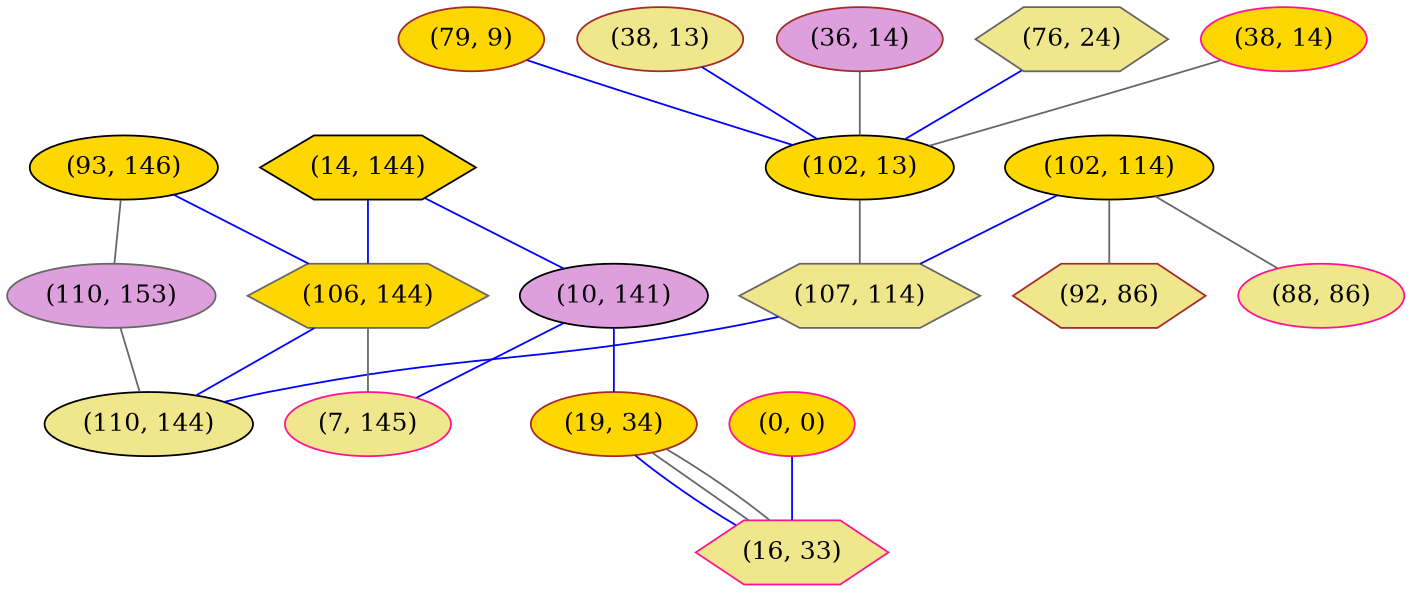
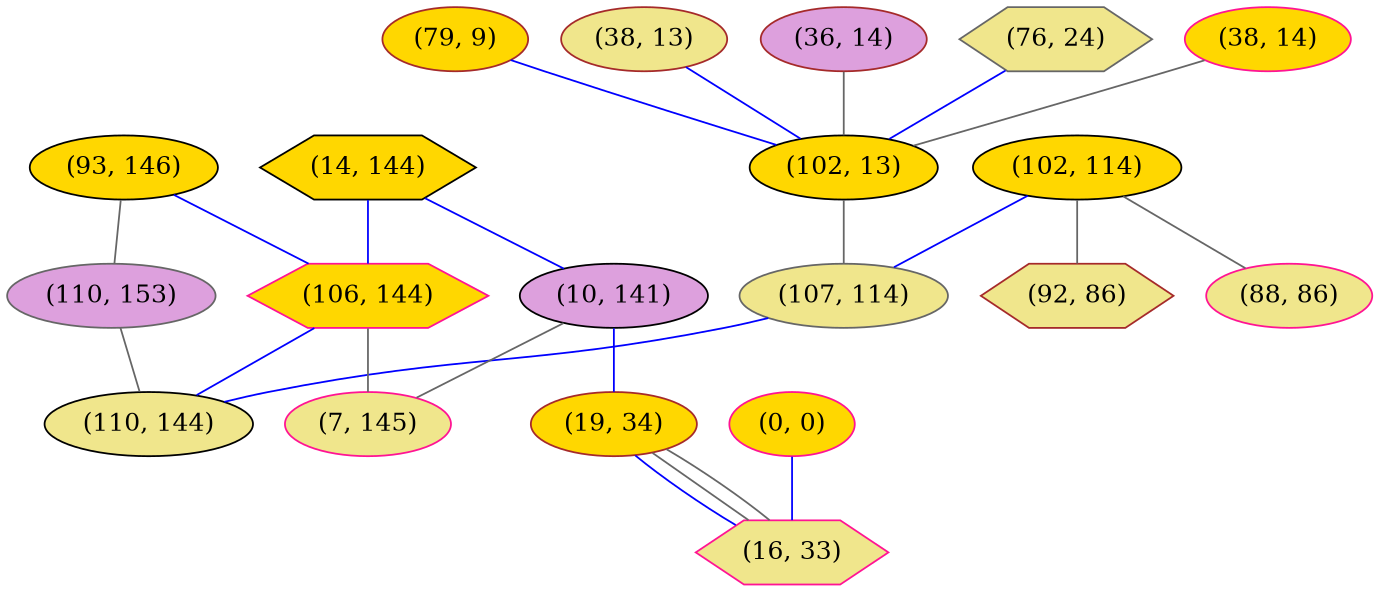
  graph {
    node [color=black fillcolor=gold shape=ellipse style=filled]
    edge [color=blue weight=3]
    "(79, 9)" [color=brown]
    "(102, 13)"
-   "(107, 114)" [color=gray40 fillcolor=khaki shape=hexagon]
+   "(107, 114)" [color=gray40 fillcolor=khaki]
    "(92, 86)" [color=brown fillcolor=khaki shape=hexagon]
    "(102, 114)"
    "(88, 86)" [color=deeppink fillcolor=khaki]
    "(110, 144)" [fillcolor=khaki]
-   "(106, 144)" [color=gray40 shape=hexagon]
+   "(106, 144)" [color=deeppink shape=hexagon]
    "(93, 146)"
    "(110, 153)" [color=gray40 fillcolor=plum]
    "(7, 145)" [color=deeppink fillcolor=khaki]
    "(14, 144)" [shape=hexagon]
    "(10, 141)" [fillcolor=plum]
    "(19, 34)" [color=brown]
    n15 [color=deeppink fillcolor=khaki label="(16, 33)" shape=hexagon]
    "(38, 13)" [color=brown fillcolor=khaki]
    "(36, 14)" [color=brown fillcolor=plum]
    "(76, 24)" [color=gray40 fillcolor=khaki shape=hexagon]
    "(0, 0)" [color=deeppink]
    "(38, 14)" [color=deeppink]
    "(79, 9)" -- "(102, 13)"
    "(102, 13)" -- "(107, 114)" [color=gray40 weight=1]
    "(107, 114)" -- "(110, 144)" [weight=1]
    "(102, 114)" -- "(107, 114)" [weight=1]
    "(102, 114)" -- "(92, 86)" [color=gray40]
    "(102, 114)" -- "(88, 86)" [color=gray40]
    "(106, 144)" -- "(110, 144)" [weight=1]
    "(106, 144)" -- "(7, 145)" [color=gray40]
    "(93, 146)" -- "(106, 144)"
    "(93, 146)" -- "(110, 153)" [color=gray40]
    "(110, 153)" -- "(110, 144)" [color=gray40 weight=1]
    "(14, 144)" -- "(106, 144)"
    "(14, 144)" -- "(10, 141)" [weight=1]
-   "(10, 141)" -- "(7, 145)" [weight=1]
+   "(10, 141)" -- "(7, 145)" [color=gray40 weight=1]
    "(10, 141)" -- "(19, 34)" [weight=1]
    "(19, 34)" -- n15 [weight=1]
    "(19, 34)" -- n15 [color=gray40 weight=1]
    "(19, 34)" -- n15 [color=gray40 weight=1]
    "(38, 13)" -- "(102, 13)"
    "(36, 14)" -- "(102, 13)" [color=gray40]
    "(76, 24)" -- "(102, 13)"
    "(0, 0)" -- n15 [weight=4]
    "(38, 14)" -- "(102, 13)" [color=gray40]
  }
